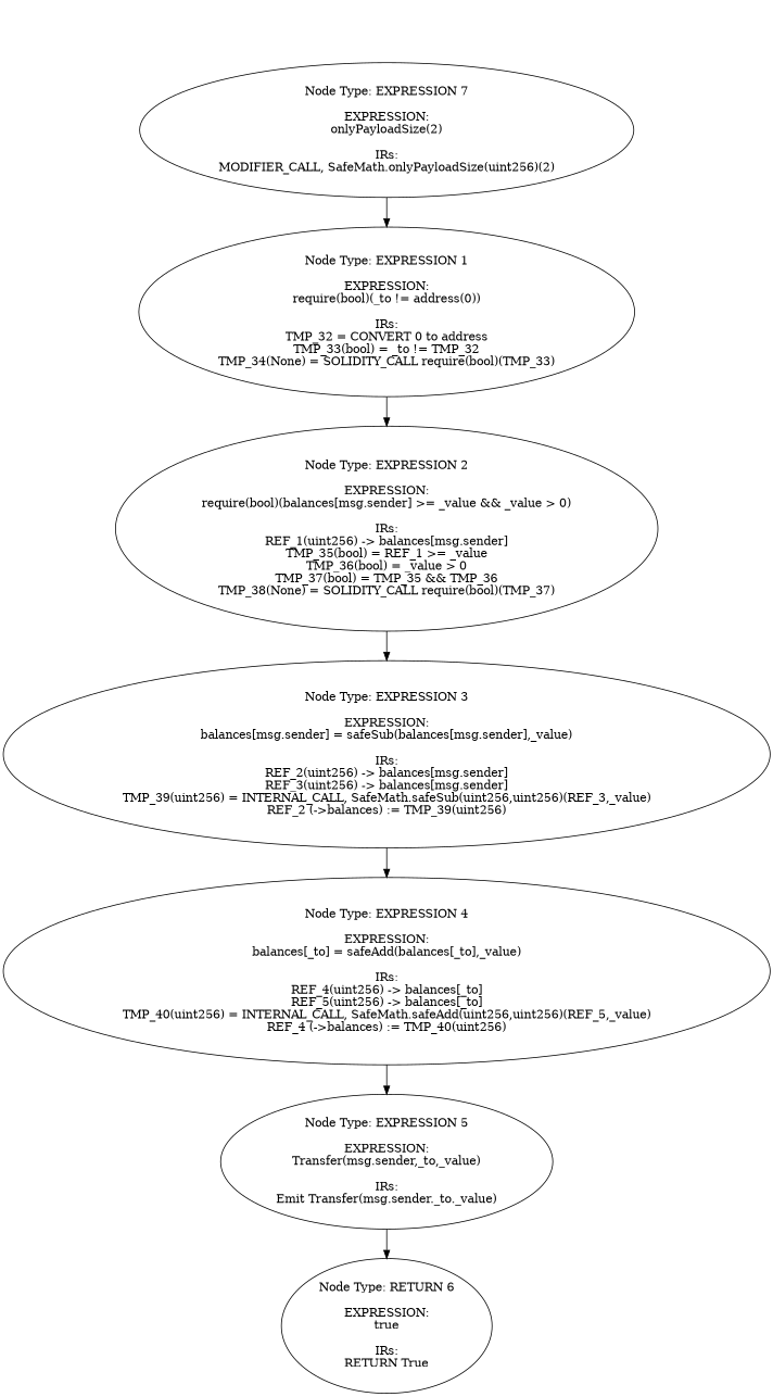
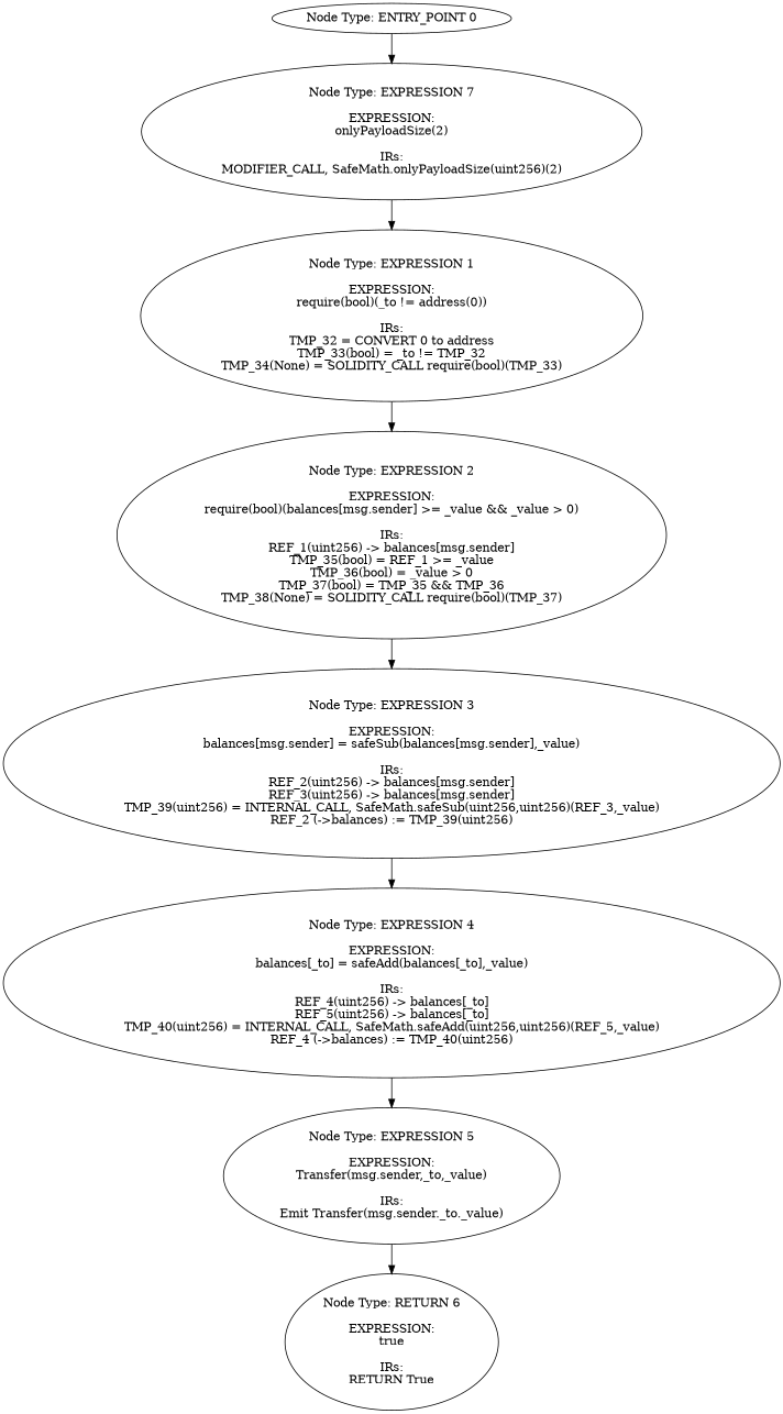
  digraph {
+   n1 [label="Node Type: ENTRY_POINT 0\n"]
    n2 [label="Node Type: EXPRESSION 7\n\nEXPRESSION:\nonlyPayloadSize(2)\n\nIRs:\nMODIFIER_CALL, SafeMath.onlyPayloadSize(uint256)(2)"]
    n3 [label="Node Type: EXPRESSION 1\n\nEXPRESSION:\nrequire(bool)(_to != address(0))\n\nIRs:\nTMP_32 = CONVERT 0 to address\nTMP_33(bool) = _to != TMP_32\nTMP_34(None) = SOLIDITY_CALL require(bool)(TMP_33)"]
    n4 [label="Node Type: EXPRESSION 2\n\nEXPRESSION:\nrequire(bool)(balances[msg.sender] >= _value && _value > 0)\n\nIRs:\nREF_1(uint256) -> balances[msg.sender]\nTMP_35(bool) = REF_1 >= _value\nTMP_36(bool) = _value > 0\nTMP_37(bool) = TMP_35 && TMP_36\nTMP_38(None) = SOLIDITY_CALL require(bool)(TMP_37)"]
    n5 [label="Node Type: EXPRESSION 3\n\nEXPRESSION:\nbalances[msg.sender] = safeSub(balances[msg.sender],_value)\n\nIRs:\nREF_2(uint256) -> balances[msg.sender]\nREF_3(uint256) -> balances[msg.sender]\nTMP_39(uint256) = INTERNAL_CALL, SafeMath.safeSub(uint256,uint256)(REF_3,_value)\nREF_2 (->balances) := TMP_39(uint256)"]
    n6 [label="Node Type: EXPRESSION 4\n\nEXPRESSION:\nbalances[_to] = safeAdd(balances[_to],_value)\n\nIRs:\nREF_4(uint256) -> balances[_to]\nREF_5(uint256) -> balances[_to]\nTMP_40(uint256) = INTERNAL_CALL, SafeMath.safeAdd(uint256,uint256)(REF_5,_value)\nREF_4 (->balances) := TMP_40(uint256)"]
    n7 [label="Node Type: EXPRESSION 5\n\nEXPRESSION:\nTransfer(msg.sender,_to,_value)\n\nIRs:\nEmit Transfer(msg.sender._to._value)"]
    n8 [label="Node Type: RETURN 6\n\nEXPRESSION:\ntrue\n\nIRs:\nRETURN True"]
+   n1 -> n2
    n2 -> n3
    n3 -> n4
    n4 -> n5
    n5 -> n6
    n6 -> n7
    n7 -> n8
  }
